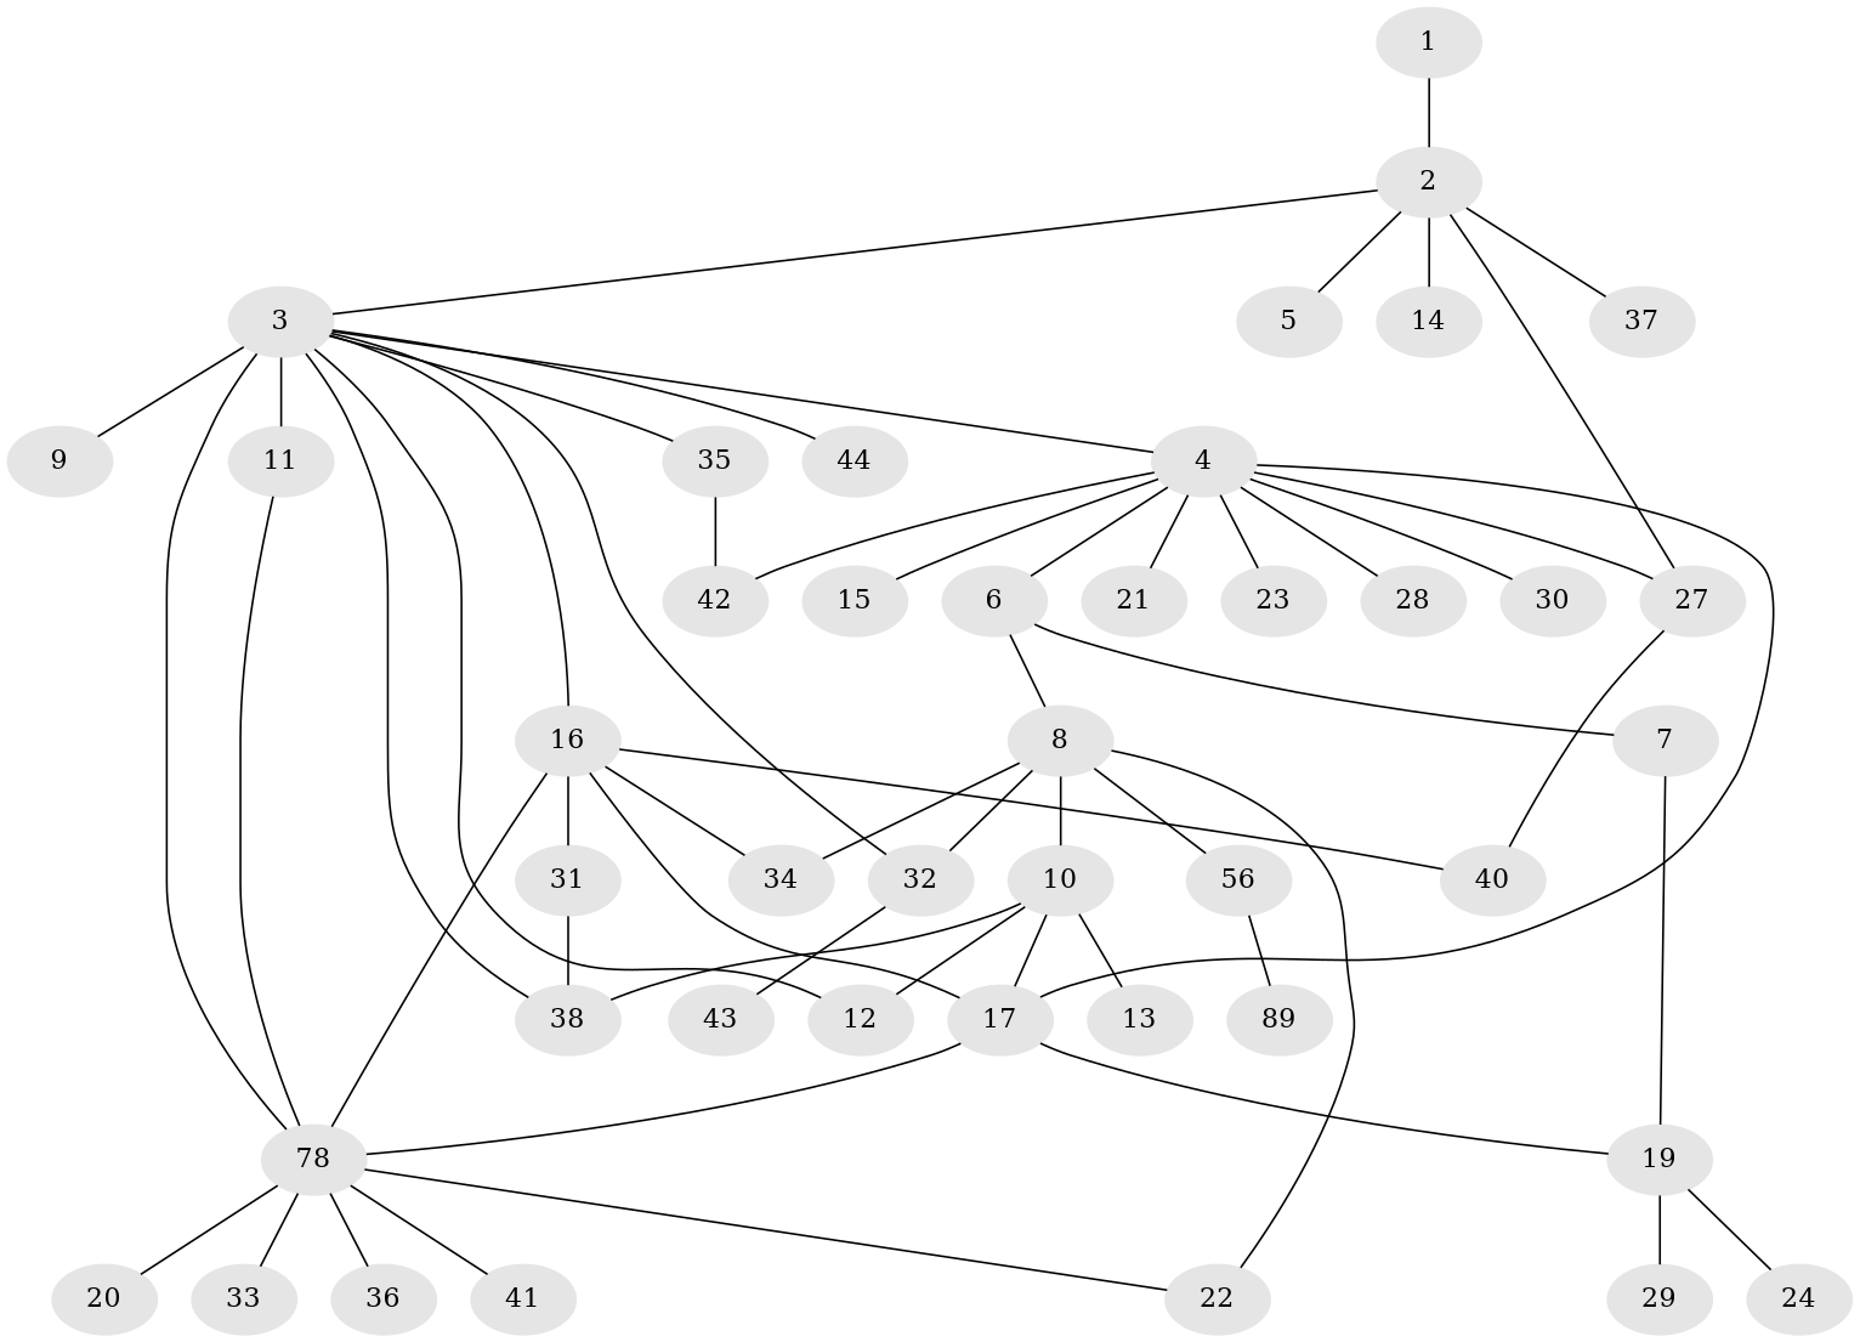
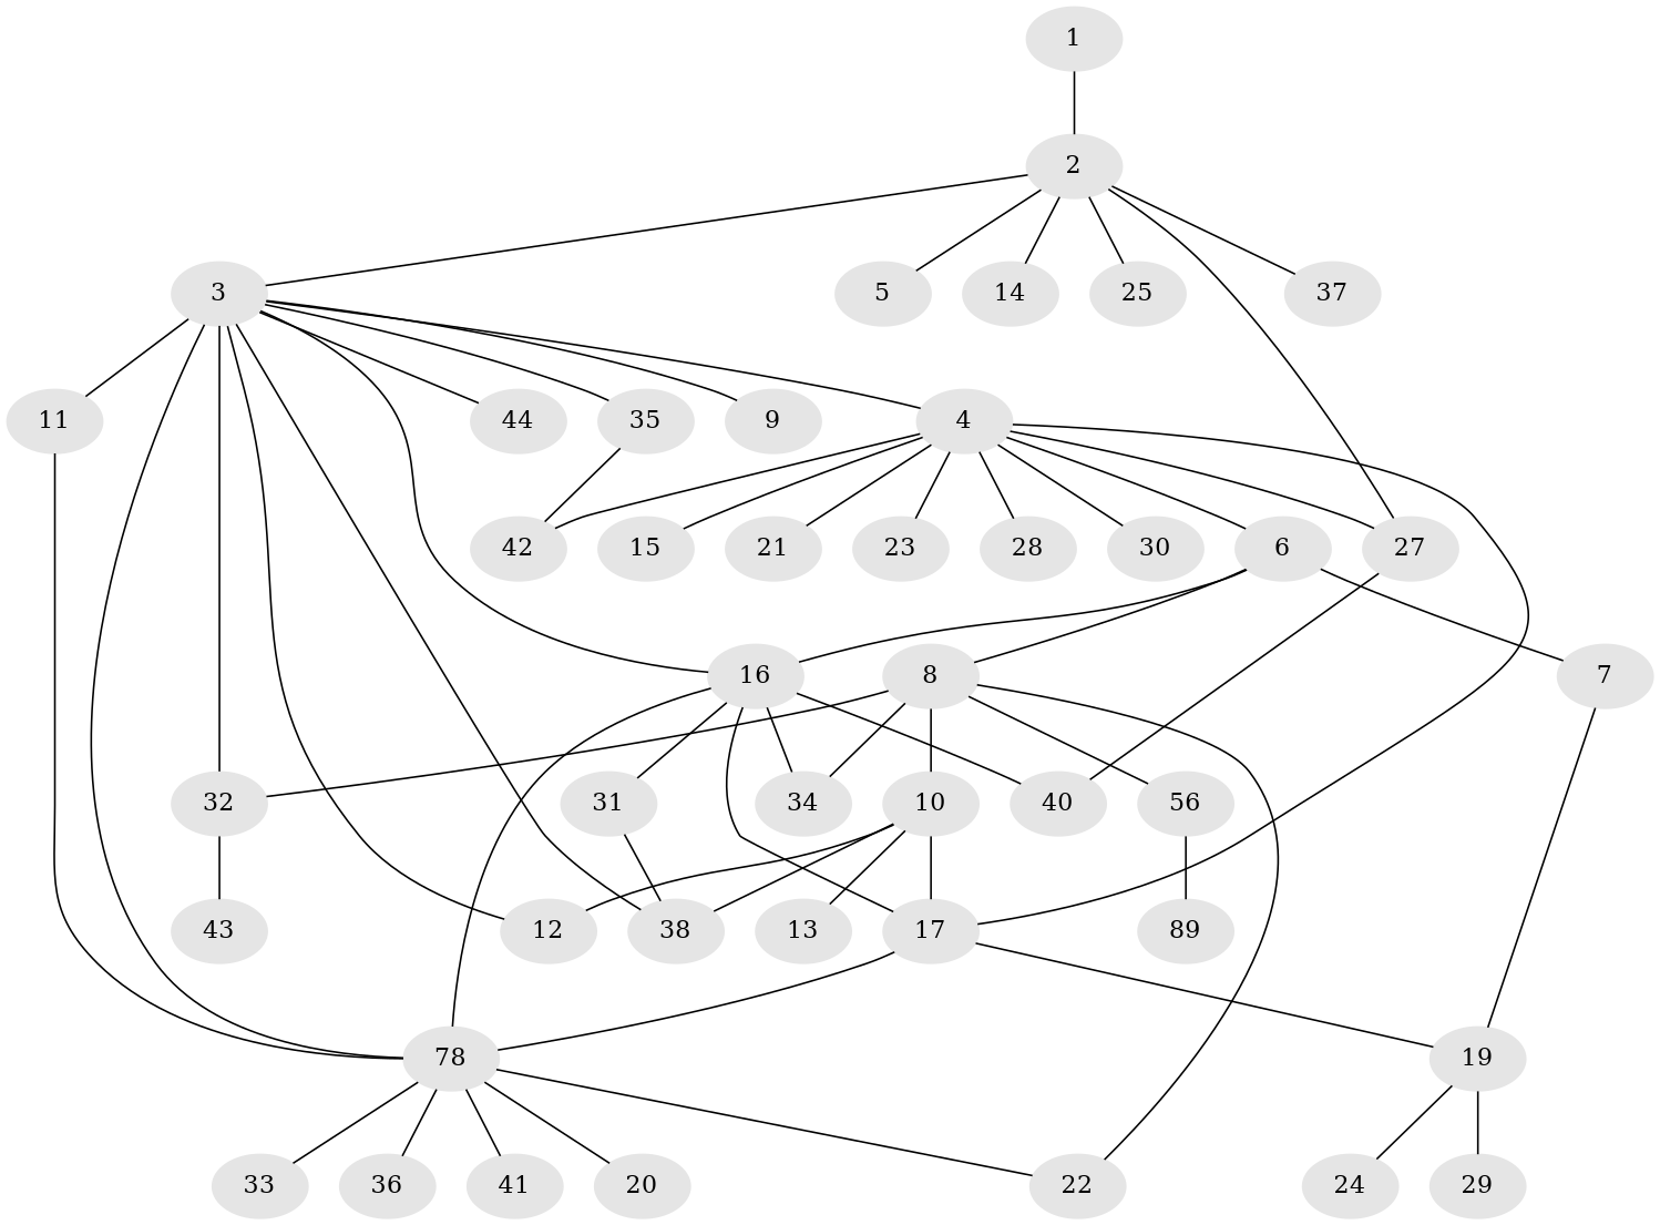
  graph {
    node [color=gray90 style=filled]
    edge [weight=1.0]
    1
    2
    3
    5
    14
+   25
    27
    37
    4
    9
    11
    12
    16
    n14 [label=78]
    32
    35
    38
    44
    40
    6
    15
    17
    21
    23
    28
    30
    42
    34
    31
    22
    20
    33
    36
    41
    43
    7
    8
    19
    10
    n40 [label=56]
    24
    29
    13
    n44 [label=89]
    1 -- 2
    2 -- 3
    2 -- 5
    2 -- 14
+   2 -- 25
    2 -- 27
    2 -- 37
    3 -- 4
    3 -- 9
    3 -- 11 [weight=7.0]
    3 -- 12
    3 -- 16
    3 -- n14
    3 -- 32
    3 -- 35
    3 -- 38
    3 -- 44
    27 -- 40
    4 -- 27
    4 -- 6
    4 -- 15
    4 -- 17
    4 -- 21
    4 -- 23
    4 -- 28
    4 -- 30
    4 -- 42
    11 -- n14
    16 -- n14
    16 -- 40 [weight=2.0]
    16 -- 17
    16 -- 34
    16 -- 31
    n14 -- 22
    n14 -- 20
    n14 -- 33
    n14 -- 36
    n14 -- 41
    32 -- 43
    35 -- 42
+   6 -- 16
    6 -- 7
    6 -- 8
    17 -- n14
    17 -- 19
    31 -- 38
    7 -- 19
    8 -- 32
    8 -- 34
    8 -- 22
    8 -- 10 [weight=5.0]
    8 -- n40
    19 -- 24
    19 -- 29 [weight=2.0]
    10 -- 12
    10 -- 38
    10 -- 17 [weight=4.0]
    10 -- 13
    n40 -- n44
  }
